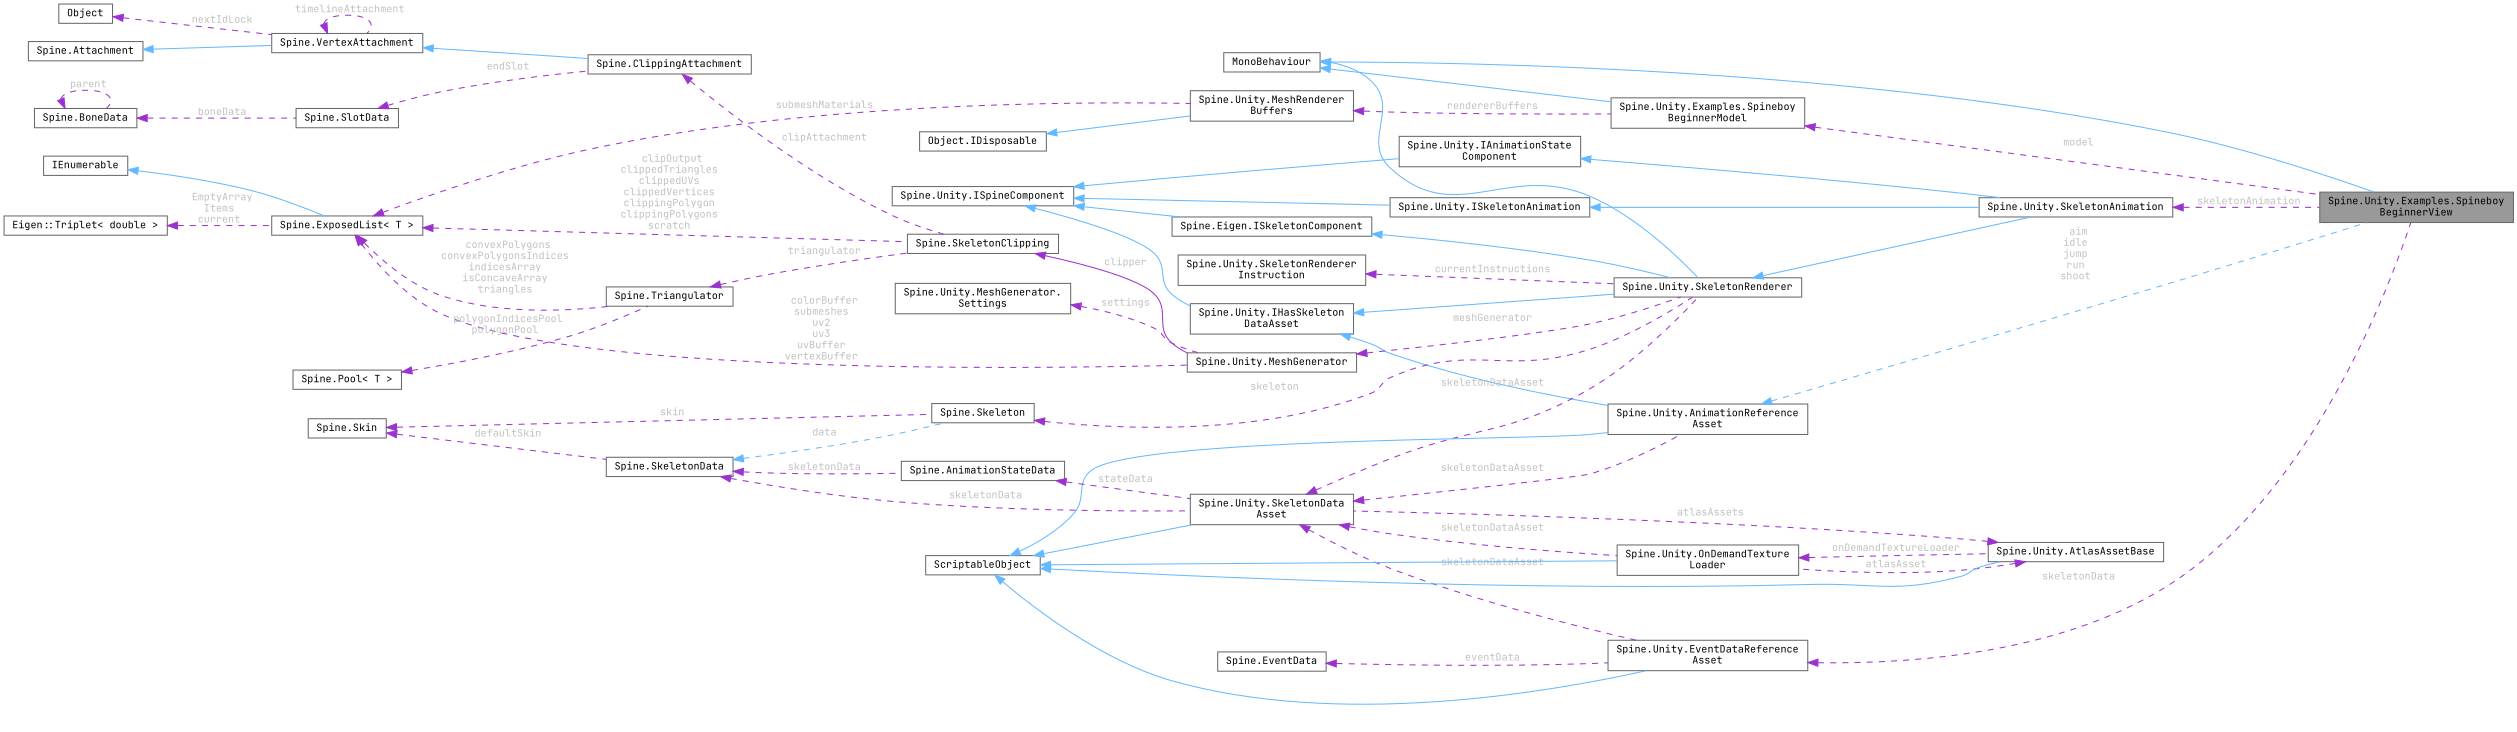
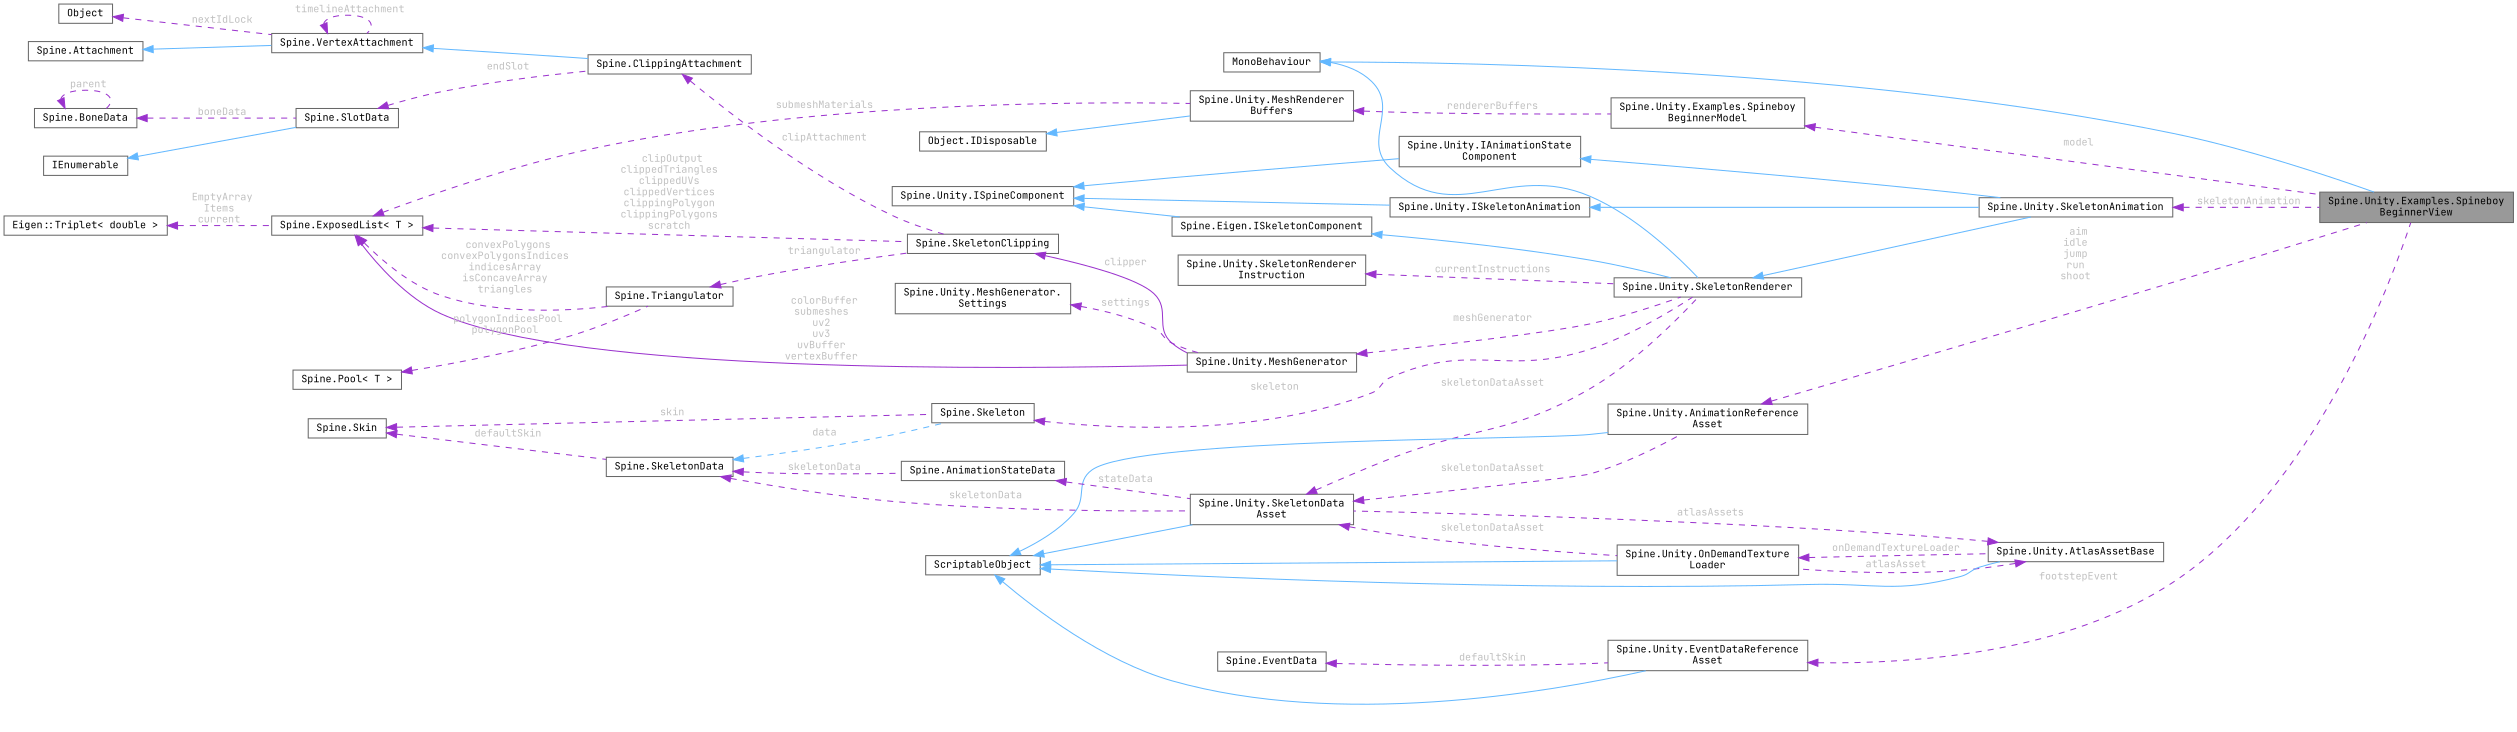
  digraph {
    fontname="JetBrains Mono"
    rankdir=LR
    node [color=gray40 fillcolor=white fontname="JetBrains Mono" fontsize=10 shape=box style=filled]
    edge [color=darkorchid3 dir=back fontname="JetBrains Mono" fontsize=10 labelfontname=Helvetica labelfontsize=10 style=dashed fontcolor=grey]
    n1 [fillcolor=grey60 fontcolor=black height=0.2 label="Spine.Unity.Examples.Spineboy\lBeginnerView" width=0.4]
    n2 [height=0.2 label=MonoBehaviour width=0.4]
    n3 [height=0.2 label="Spine.Unity.Examples.Spineboy\lBeginnerModel" width=0.4]
    n4 [height=0.2 label="Spine.Unity.SkeletonRenderer" width=0.4]
    n5 [height=0.2 label="Spine.Unity.SkeletonAnimation" width=0.4]
    n6 [height=0.2 label="Spine.Eigen.ISkeletonComponent" width=0.4]
    n7 [height=0.2 label="Spine.Unity.ISpineComponent" width=0.4]
-   n8 [height=0.2 label="Spine.Unity.IHasSkeleton\lDataAsset" width=0.4]
    n9 [height=0.2 label="Spine.Unity.ISkeletonAnimation" width=0.4]
    n10 [height=0.2 label="Spine.Unity.IAnimationState\lComponent" width=0.4]
    n11 [height=0.2 label="Spine.Unity.AnimationReference\lAsset" width=0.4]
    n12 [height=0.2 label="Spine.Unity.SkeletonData\lAsset" width=0.4]
    n13 [height=0.2 label="Spine.Unity.OnDemandTexture\lLoader" width=0.4]
    n14 [height=0.2 label="Spine.Unity.EventDataReference\lAsset" width=0.4]
    n15 [height=0.2 label="Spine.Unity.AtlasAssetBase" width=0.4]
    n16 [height=0.2 label=ScriptableObject width=0.4]
    n17 [height=0.2 label="Spine.SkeletonData" width=0.4]
    n18 [height=0.2 label="Spine.AnimationStateData" width=0.4]
    n19 [height=0.2 label="Spine.Skeleton" width=0.4]
    n20 [height=0.2 label="Spine.Skin" width=0.4]
    n21 [height=0.2 label="Spine.Unity.SkeletonRenderer\lInstruction" width=0.4]
    n22 [height=0.2 label="Spine.Unity.MeshGenerator" width=0.4]
    n23 [height=0.2 label="Spine.Unity.MeshGenerator.\lSettings" width=0.4]
    n24 [height=0.2 label="Spine.ExposedList\< T \>" width=0.4]
    n25 [height=0.2 label="Spine.SkeletonClipping" width=0.4]
    n26 [height=0.2 label="Spine.Triangulator" width=0.4]
    n27 [height=0.2 label="Spine.Unity.MeshRenderer\lBuffers" width=0.4]
    n28 [height=0.2 label=IEnumerable width=0.4]
    n29 [height=0.2 label="Eigen::Triplet\< double \>" width=0.4]
    n30 [height=0.2 label="Spine.Pool\< T \>" width=0.4]
    n31 [height=0.2 label="Spine.ClippingAttachment" width=0.4]
    n32 [height=0.2 label="Spine.VertexAttachment" width=0.4]
    n33 [height=0.2 label="Spine.Attachment" width=0.4]
    n34 [height=0.2 label=Object width=0.4]
    n35 [height=0.2 label="Spine.SlotData" width=0.4]
    n36 [height=0.2 label="Spine.BoneData" width=0.4]
    n37 [height=0.2 label="Object.IDisposable" width=0.4]
    n38 [height=0.2 label="Spine.EventData" width=0.4]
    n2 -> n1 [color=steelblue1 style=solid fontcolor=""]
-   n2 -> n3 [color=steelblue1 style=solid fontcolor=""]
    n2 -> n4 [color=steelblue1 style=solid fontcolor=""]
    n3 -> n1 [label=" model"]
    n4 -> n5 [color=steelblue1 style=solid fontcolor=""]
    n5 -> n1 [label=" skeletonAnimation"]
    n6 -> n4 [color=steelblue1 style=solid fontcolor=""]
    n7 -> n6 [color=steelblue1 style=solid fontcolor=""]
-   n7 -> n8 [color=steelblue1 style=solid fontcolor=""]
    n7 -> n9 [color=steelblue1 style=solid fontcolor=""]
    n7 -> n10 [color=steelblue1 style=solid fontcolor=""]
-   n8 -> n4 [color=steelblue1 style=solid fontcolor=""]
-   n8 -> n11 [color=steelblue1 style=solid fontcolor=""]
    n9 -> n5 [color=steelblue1 style=solid fontcolor=""]
    n10 -> n5 [color=steelblue1 style=solid fontcolor=""]
-   n11 -> n1 [color=steelblue1 label=" aim\nidle\njump\nrun\nshoot"]
+   n11 -> n1 [label=" aim\nidle\njump\nrun\nshoot"]
    n12 -> n4 [label=" skeletonDataAsset"]
    n12 -> n11 [label=" skeletonDataAsset"]
    n12 -> n13 [label=" skeletonDataAsset"]
-   n12 -> n14 [label=" skeletonDataAsset"]
    n13 -> n15 [label=" onDemandTextureLoader"]
-   n14 -> n1 [label=" skeletonData"]
+   n14 -> n1 [label=" footstepEvent"]
    n15 -> n12 [label=" atlasAssets"]
    n15 -> n13 [label=" atlasAsset"]
    n16 -> n11 [color=steelblue1 style=solid fontcolor=""]
    n16 -> n12 [color=steelblue1 style=solid fontcolor=""]
    n16 -> n13 [color=steelblue1 style=solid fontcolor=""]
    n16 -> n14 [color=steelblue1 style=solid fontcolor=""]
    n16 -> n15 [color=steelblue1 style=solid fontcolor=""]
    n17 -> n12 [label=" skeletonData"]
    n17 -> n18 [label=" skeletonData"]
    n17 -> n19 [color=steelblue1 label=" data"]
    n18 -> n12 [label=" stateData"]
    n19 -> n4 [label=" skeleton"]
    n20 -> n17 [label=" defaultSkin"]
    n20 -> n19 [label=" skin"]
    n21 -> n4 [label=" currentInstructions"]
    n22 -> n4 [label=" meshGenerator"]
    n23 -> n22 [label=" settings"]
-   n24 -> n22 [label=" colorBuffer\nsubmeshes\nuv2\nuv3\nuvBuffer\nvertexBuffer"]
+   n24 -> n22 [label=" colorBuffer\nsubmeshes\nuv2\nuv3\nuvBuffer\nvertexBuffer" style=solid]
    n24 -> n25 [label=" clipOutput\nclippedTriangles\nclippedUVs\nclippedVertices\nclippingPolygon\nclippingPolygons\nscratch"]
    n24 -> n26 [label=" convexPolygons\nconvexPolygonsIndices\nindicesArray\nisConcaveArray\ntriangles"]
    n24 -> n27 [label=" submeshMaterials"]
    n25 -> n22 [label=" clipper" style=solid]
    n26 -> n25 [label=" triangulator"]
    n27 -> n3 [label=" rendererBuffers"]
-   n28 -> n24 [color=steelblue1 style=solid fontcolor=""]
+   n28 -> n35 [color=steelblue1 style=solid fontcolor=""]
    n29 -> n24 [label=" EmptyArray\nItems\ncurrent"]
    n30 -> n26 [label=" polygonIndicesPool\npolygonPool"]
    n31 -> n25 [label=" clipAttachment"]
    n32 -> n31 [color=steelblue1 style=solid fontcolor=""]
    n32 -> n32 [label=" timelineAttachment"]
    n33 -> n32 [color=steelblue1 style=solid fontcolor=""]
    n34 -> n32 [label=" nextIdLock"]
    n35 -> n31 [label=" endSlot"]
    n36 -> n35 [label=" boneData"]
    n36 -> n36 [label=" parent"]
    n37 -> n27 [color=steelblue1 style=solid fontcolor=""]
-   n38 -> n14 [label=" eventData"]
+   n38 -> n14 [label=" defaultSkin"]
  }
